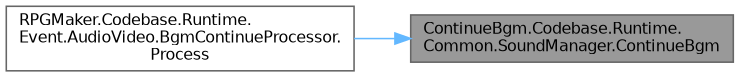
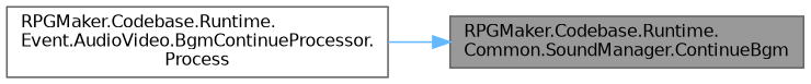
  digraph {
    rankdir=RL
    node [fontname=Helvetica fontsize=10 shape=box style=filled]
-   n1 [color=gray40 fillcolor=grey60 fontcolor=black height=0.2 label="ContinueBgm.Codebase.Runtime.\lCommon.SoundManager.ContinueBgm" width=0.4]
+   n1 [color=gray40 fillcolor=grey60 fontcolor=black height=0.2 label="RPGMaker.Codebase.Runtime.\lCommon.SoundManager.ContinueBgm" width=0.4]
    n2 [color=grey40 fillcolor=white height=0.2 label="RPGMaker.Codebase.Runtime.\lEvent.AudioVideo.BgmContinueProcessor.\lProcess" width=0.4]
    n1 -> n2 [color=steelblue1 dir=back fontname=Helvetica fontsize=10 labelfontname=Helvetica labelfontsize=10 style=solid]
  }
